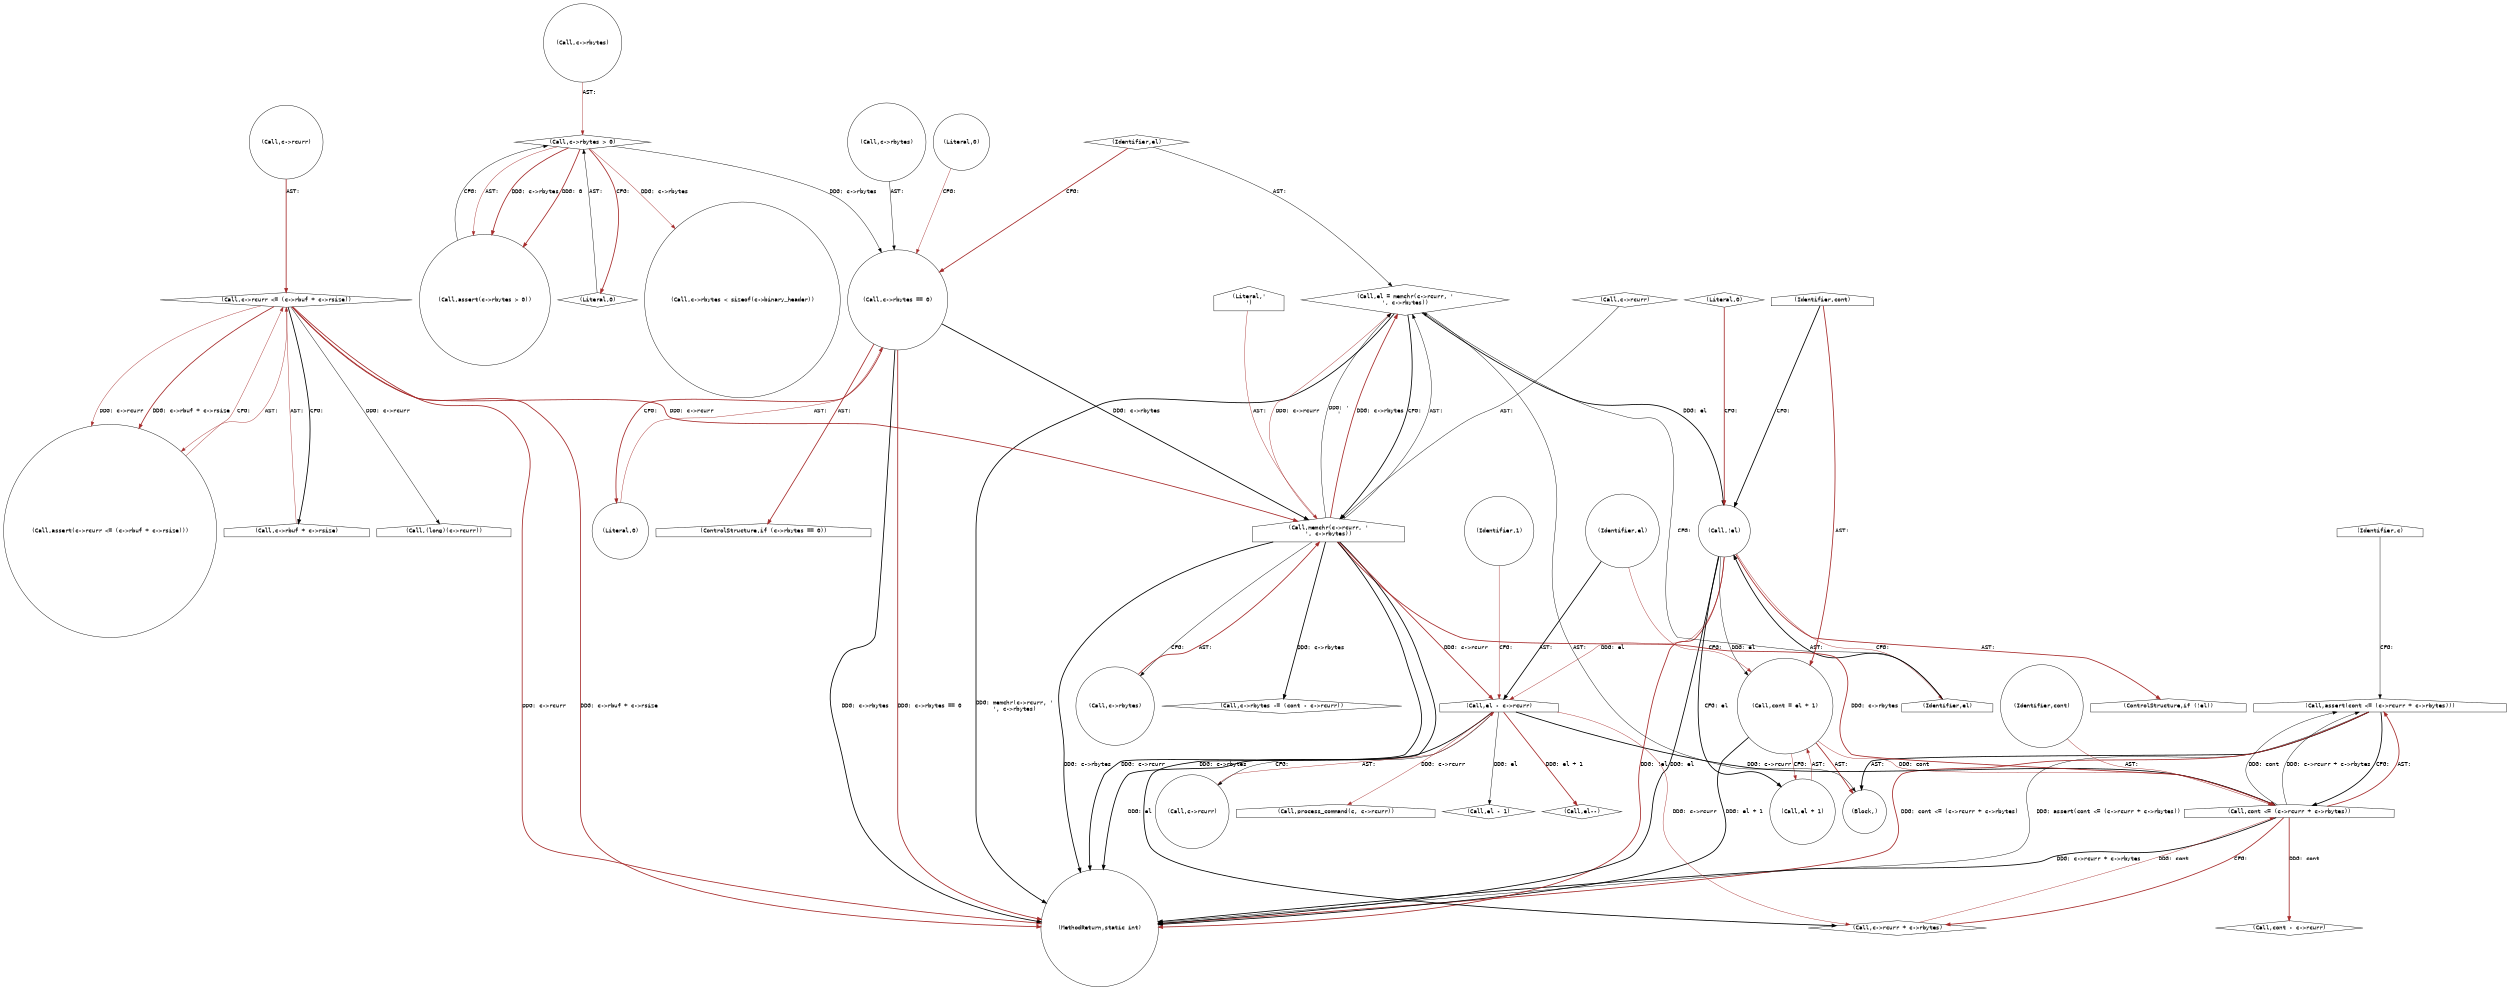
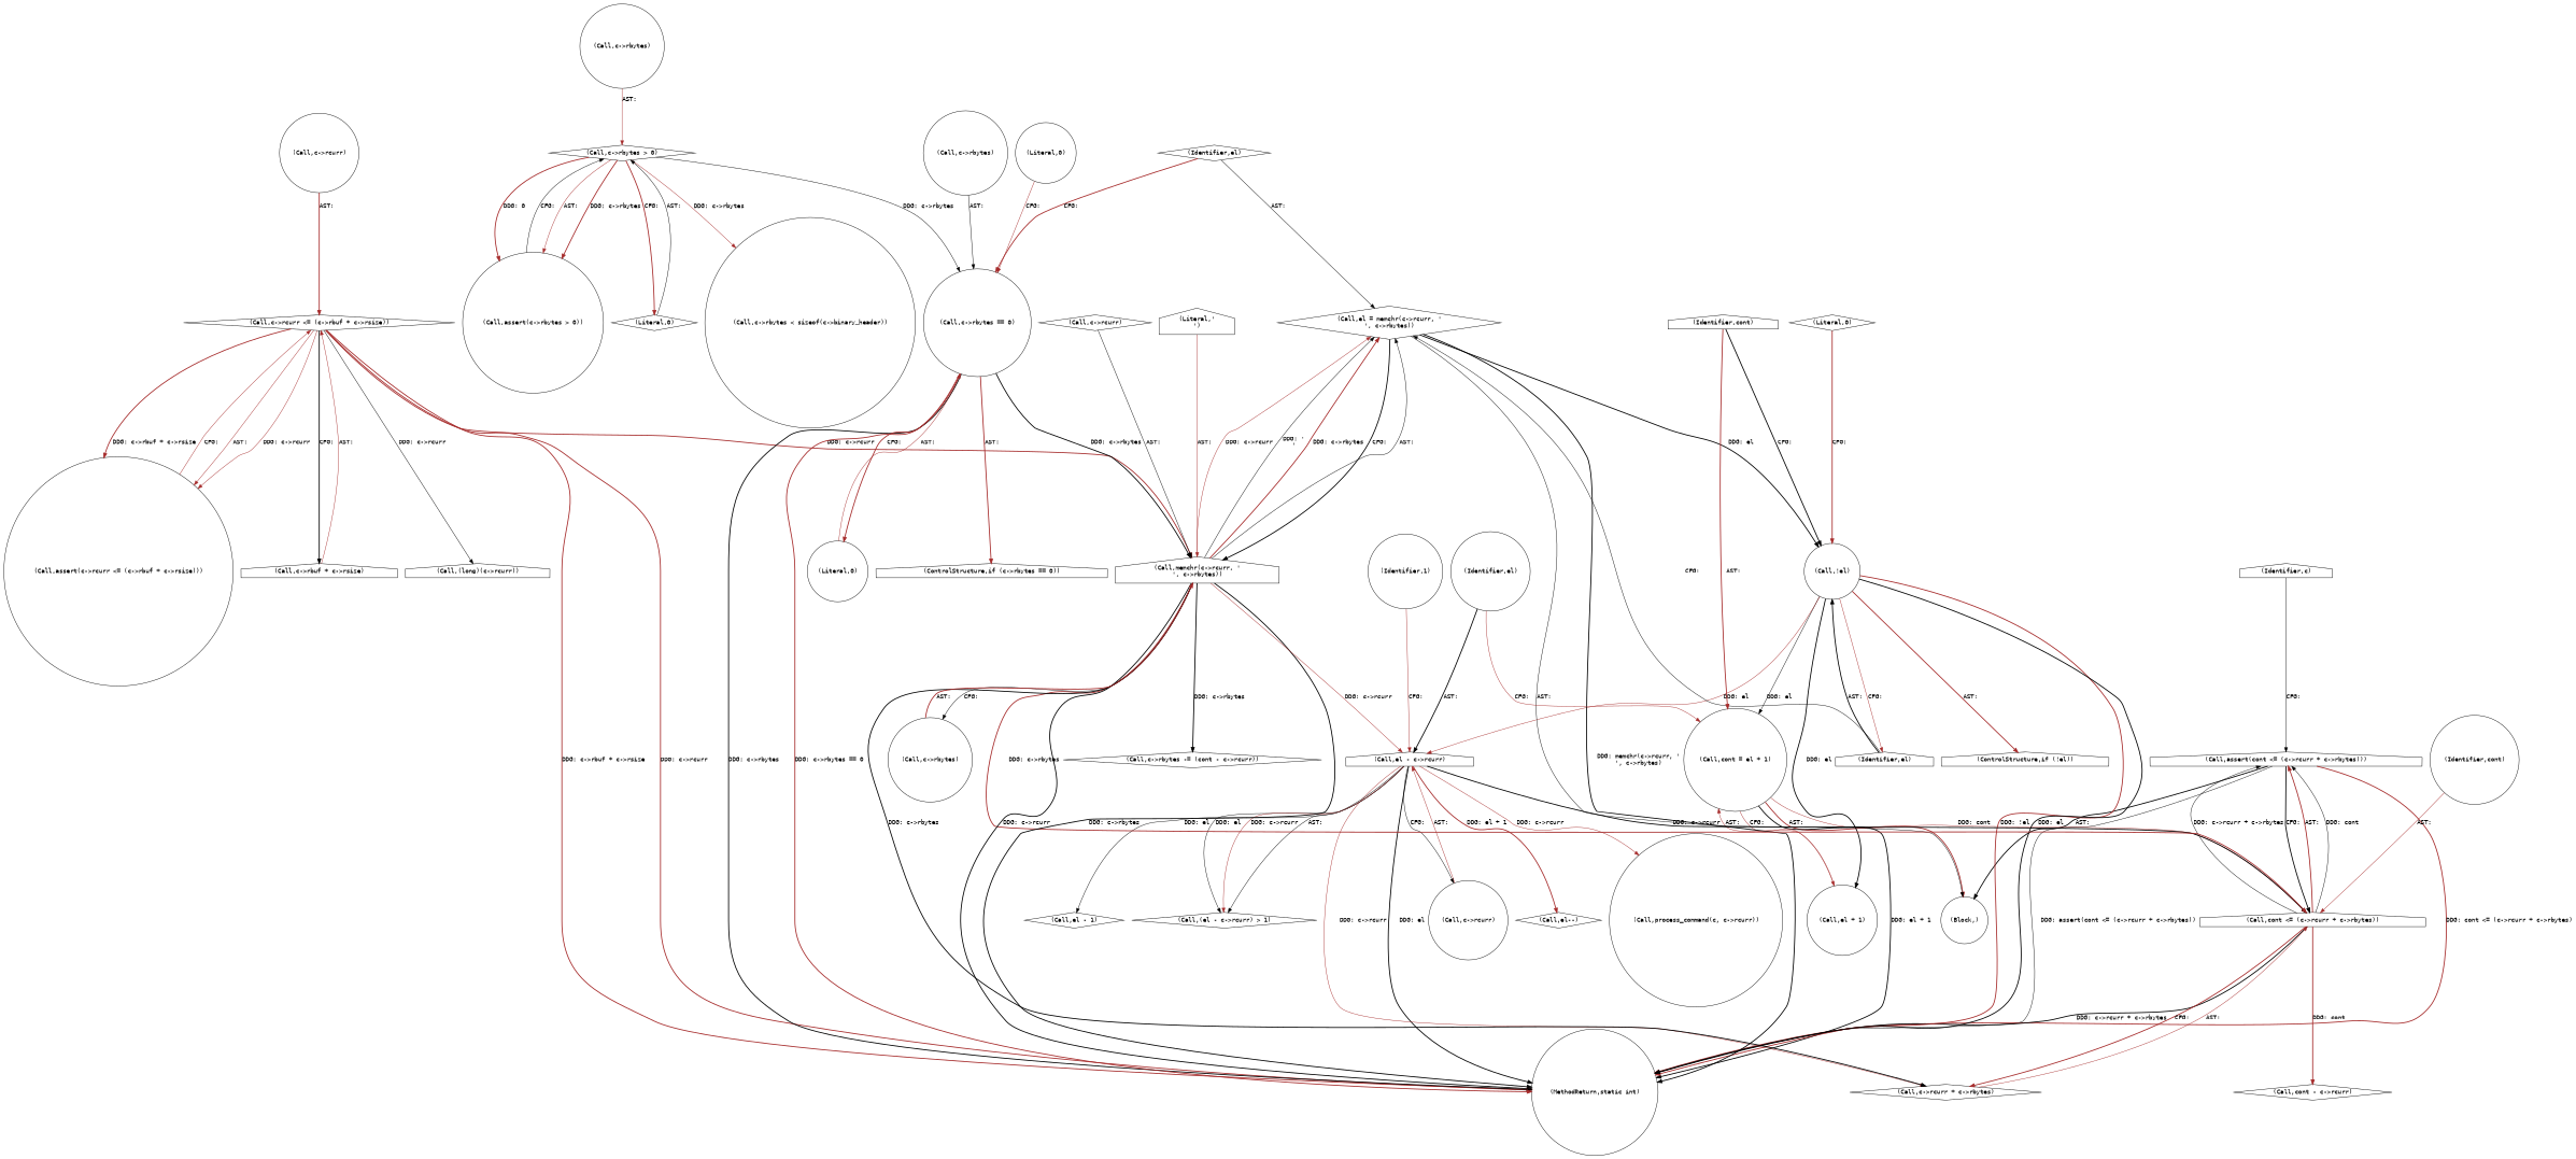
  digraph {
    fontname="DejaVu Sans Mono"
    node [fontname="DejaVu Sans Mono" shape=circle]
    edge [color=brown fontname="DejaVu Sans Mono" style=bold]
    n1 [label="(Call,assert(cont <= (c->rcurr + c->rbytes)))" shape=house]
    n2 [label="(Call,cont <= (c->rcurr + c->rbytes))" shape=house]
    n3 [label="(Block,)"]
    n4 [label="(MethodReturn,static int)"]
    n5 [label="(Call,cont - c->rcurr)" shape=diamond]
    n6 [label="(Call,c->rcurr + c->rbytes)" shape=diamond]
    n7 [label="(Call,cont = el + 1)"]
    n8 [label="(Call,el + 1)"]
    n9 [label="(Call,!el)"]
    n10 [label="(Call,el - c->rcurr)" shape=house]
    n11 [label="(Identifier,el)" shape=house]
    n12 [label="(ControlStructure,if (!el))" shape=house]
    n13 [label="(Call,c->rcurr)"]
-   n14 [label="(Call,process_command(c, c->rcurr))" shape=house]
+   n14 [label="(Call,process_command(c, c->rcurr))"]
    n15 [label="(Call,el - 1)" shape=diamond]
+   n16 [label="(Call,(el - c->rcurr) > 1)" shape=diamond]
    n17 [label="(Call,el--)" shape=diamond]
    n18 [label="(Call,el = memchr(c->rcurr, '\n', c->rbytes))" shape=diamond]
    n19 [label="(Call,memchr(c->rcurr, '\n', c->rbytes))" shape=house]
    n20 [label="(Call,c->rbytes -= (cont - c->rcurr))" shape=diamond]
    n21 [label="(Call,c->rbytes)"]
    n22 [label="(Call,c->rcurr <= (c->rbuf + c->rsize))" shape=diamond]
    n23 [label="(Call,assert(c->rcurr <= (c->rbuf + c->rsize)))"]
    n24 [label="(Call,c->rbuf + c->rsize)" shape=house]
    n25 [label="(Call,(long)(c->rcurr))" shape=house]
    n26 [label="(Call,c->rbytes == 0)"]
    n27 [label="(Literal,0)"]
    n28 [label="(ControlStructure,if (c->rbytes == 0))" shape=house]
    n29 [label="(Call,c->rbytes > 0)" shape=diamond]
    n30 [label="(Call,c->rbytes < sizeof(c->binary_header))"]
    n31 [label="(Literal,0)" shape=diamond]
    n32 [label="(Call,assert(c->rbytes > 0))"]
    n33 [label="(Call,c->rbytes)"]
    n34 [label="(Call,c->rcurr)" shape=diamond]
    n35 [label="(Identifier,cont)" shape=house]
    n36 [label="(Identifier,cont)"]
    n37 [label="(Literal,'\n')" shape=house]
    n38 [label="(Call,c->rbytes)"]
    n39 [label="(Identifier,el)" shape=diamond]
    n40 [label="(Identifier,1)"]
    n41 [label="(Identifier,el)"]
    n42 [label="(Literal,0)"]
    n43 [label="(Identifier,c)" shape=house]
    n44 [label="(Call,c->rcurr)"]
    n45 [label="(Literal,0)" shape=diamond]
    n1 -> n2 [color=black label="CFG: "]
    n1 -> n3 [color=black label="AST: "]
    n1 -> n4 [color=black label="DDG: assert(cont <= (c->rcurr + c->rbytes))" style=solid]
    n1 -> n4 [label="DDG: cont <= (c->rcurr + c->rbytes)"]
    n2 -> n1 [label="AST: "]
    n2 -> n1 [color=black label="DDG: cont" style=solid]
    n2 -> n1 [color=black label="DDG: c->rcurr + c->rbytes" style=solid]
    n2 -> n4 [color=black label="DDG: c->rcurr + c->rbytes"]
    n2 -> n5 [label="DDG: cont"]
    n2 -> n6 [label="CFG: "]
-   n6 -> n2 [label="DDG: cont" style=solid]
+   n6 -> n2 [label="AST: " style=solid]
    n7 -> n2 [label="DDG: cont" style=solid]
    n7 -> n3 [label="AST: "]
    n7 -> n4 [color=black label="DDG: el + 1"]
    n7 -> n8 [label="CFG: " style=solid]
    n8 -> n7 [label="AST: " style=solid]
    n9 -> n4 [label="DDG: !el"]
    n9 -> n4 [color=black label="DDG: el"]
    n9 -> n7 [color=black label="DDG: el" style=solid]
-   n9 -> n8 [color=black label="CFG: el"]
+   n9 -> n8 [color=black label="DDG: el"]
    n9 -> n10 [label="DDG: el" style=solid]
    n9 -> n11 [label="CFG: " style=solid]
    n9 -> n12 [label="AST: "]
    n10 -> n2 [color=black label="DDG: c->rcurr"]
    n10 -> n4 [color=black label="DDG: el"]
    n10 -> n6 [label="DDG: c->rcurr" style=solid]
    n10 -> n13 [color=black label="CFG: " style=solid]
    n10 -> n14 [label="DDG: c->rcurr" style=solid]
    n10 -> n15 [color=black label="DDG: el" style=solid]
+   n10 -> n16 [color=black label="AST: " style=solid]
+   n10 -> n16 [color=black label="DDG: el" style=solid]
+   n10 -> n16 [label="DDG: c->rcurr" style=solid]
    n10 -> n17 [label="DDG: el + 1"]
    n11 -> n9 [color=black label="AST: "]
    n11 -> n18 [color=black label="CFG: " style=solid]
    n13 -> n10 [label="AST: " style=solid]
    n18 -> n3 [color=black label="AST: " style=solid]
    n18 -> n4 [color=black label="DDG: memchr(c->rcurr, '\n', c->rbytes)"]
    n18 -> n9 [color=black label="DDG: el"]
    n18 -> n19 [color=black label="CFG: "]
    n19 -> n2 [label="DDG: c->rbytes"]
    n19 -> n4 [color=black label="DDG: c->rcurr"]
    n19 -> n4 [color=black label="DDG: c->rbytes"]
    n19 -> n6 [color=black label="DDG: c->rbytes"]
-   n19 -> n10 [label="DDG: c->rcurr"]
+   n19 -> n10 [label="DDG: c->rcurr" style=solid]
    n19 -> n18 [color=black label="AST: " style=solid]
    n19 -> n18 [label="DDG: c->rcurr" style=solid]
    n19 -> n18 [color=black label="DDG: '\n'" style=solid]
    n19 -> n18 [label="DDG: c->rbytes"]
    n19 -> n20 [color=black label="DDG: c->rbytes"]
    n19 -> n21 [color=black label="CFG: " style=solid]
    n21 -> n19 [label="AST: "]
    n22 -> n4 [label="DDG: c->rbuf + c->rsize"]
    n22 -> n4 [label="DDG: c->rcurr"]
    n22 -> n19 [label="DDG: c->rcurr"]
    n22 -> n23 [label="AST: " style=solid]
    n22 -> n23 [label="DDG: c->rcurr" style=solid]
    n22 -> n23 [label="DDG: c->rbuf + c->rsize"]
    n22 -> n24 [color=black label="CFG: "]
    n22 -> n25 [color=black label="DDG: c->rcurr" style=solid]
    n23 -> n22 [label="CFG: " style=solid]
    n24 -> n22 [label="AST: " style=solid]
    n26 -> n4 [color=black label="DDG: c->rbytes"]
    n26 -> n4 [label="DDG: c->rbytes == 0"]
    n26 -> n19 [color=black label="DDG: c->rbytes"]
    n26 -> n27 [label="CFG: "]
    n26 -> n28 [label="AST: "]
    n27 -> n26 [label="AST: " style=solid]
    n29 -> n26 [color=black label="DDG: c->rbytes" style=solid]
    n29 -> n30 [label="DDG: c->rbytes" style=solid]
    n29 -> n31 [label="CFG: "]
    n29 -> n32 [label="AST: " style=solid]
    n29 -> n32 [label="DDG: c->rbytes"]
    n29 -> n32 [label="DDG: 0"]
    n31 -> n29 [color=black label="AST: " style=solid]
    n32 -> n29 [color=black label="CFG: " style=solid]
    n33 -> n26 [color=black label="AST: " style=solid]
    n34 -> n19 [color=black label="AST: " style=solid]
    n35 -> n7 [label="AST: "]
    n35 -> n9 [color=black label="CFG: "]
    n36 -> n2 [label="AST: " style=solid]
    n37 -> n19 [label="AST: " style=solid]
    n38 -> n29 [label="AST: " style=solid]
    n39 -> n18 [color=black label="AST: " style=solid]
    n39 -> n26 [label="CFG: "]
    n40 -> n10 [label="CFG: " style=solid]
    n41 -> n7 [label="CFG: " style=solid]
    n41 -> n10 [color=black label="AST: "]
    n42 -> n26 [label="CFG: " style=solid]
    n43 -> n1 [color=black label="CFG: " style=solid]
    n44 -> n22 [label="AST: "]
    n45 -> n9 [label="CFG: "]
  }
